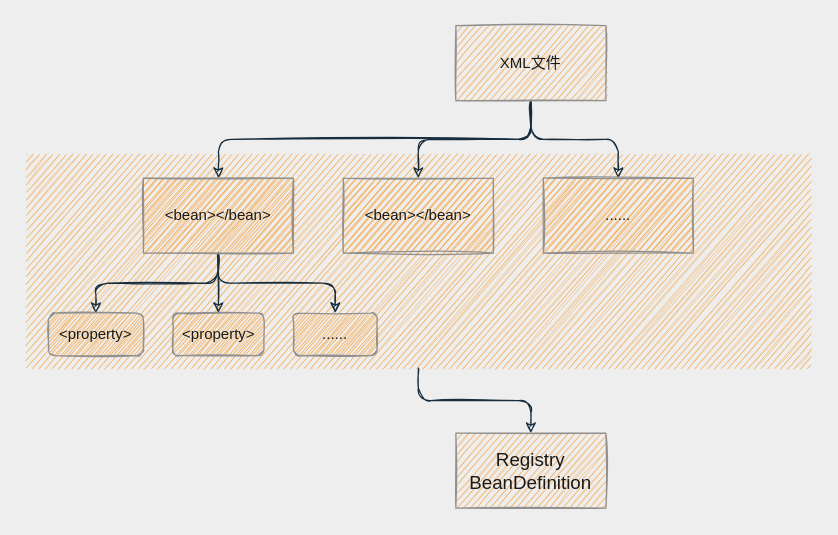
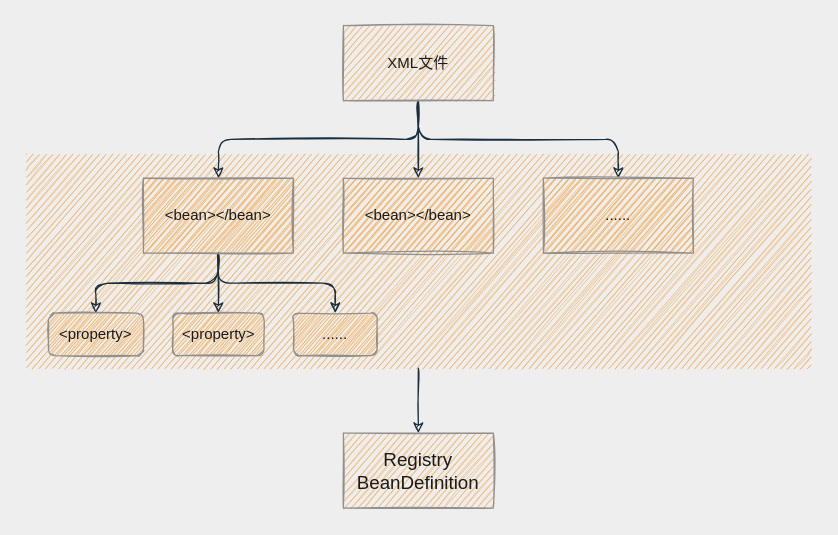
  <mxCell id="0" />
  <mxCell id="1" parent="0" />
  <mxCell id="2" style="edgeStyle=orthogonalEdgeStyle;sketch=1;orthogonalLoop=1;jettySize=auto;html=1;exitX=0.5;exitY=1;exitDx=0;exitDy=0;fontColor=#1A1A1A;strokeColor=#182E3E;" edge="1" parent="1" source="3" target="17"><mxGeometry relative="1" as="geometry" /></mxCell>
  <mxCell id="3" value="" style="rounded=0;whiteSpace=wrap;html=1;sketch=1;fontColor=#1A1A1A;strokeColor=none;fillColor=#F5AB50;" vertex="1" parent="1"><mxGeometry x="20.5" y="123" width="627" height="171" as="geometry" /></mxCell>
  <mxCell id="4" style="edgeStyle=orthogonalEdgeStyle;sketch=1;orthogonalLoop=1;jettySize=auto;html=1;exitX=0.5;exitY=1;exitDx=0;exitDy=0;fontColor=#1A1A1A;strokeColor=#182E3E;" edge="1" parent="1" source="7" target="12"><mxGeometry relative="1" as="geometry" /></mxCell>
  <mxCell id="5" style="edgeStyle=orthogonalEdgeStyle;sketch=1;orthogonalLoop=1;jettySize=auto;html=1;exitX=0.5;exitY=1;exitDx=0;exitDy=0;entryX=0.5;entryY=0;entryDx=0;entryDy=0;fontColor=#1A1A1A;strokeColor=#182E3E;" edge="1" parent="1" source="7" target="13"><mxGeometry relative="1" as="geometry" /></mxCell>
  <mxCell id="6" style="edgeStyle=orthogonalEdgeStyle;sketch=1;orthogonalLoop=1;jettySize=auto;html=1;exitX=0.5;exitY=1;exitDx=0;exitDy=0;fontColor=#1A1A1A;strokeColor=#182E3E;" edge="1" parent="1" source="7" target="11"><mxGeometry relative="1" as="geometry" /></mxCell>
- <mxCell id="7" value="XML文件" style="rounded=0;whiteSpace=wrap;html=1;sketch=1;fillColor=#F5AB50;strokeColor=#909090;fontColor=#1A1A1A;" vertex="1" parent="1"><mxGeometry x="364" y="20" width="120" height="60" as="geometry" /></mxCell>
+ <mxCell id="7" value="XML文件" style="rounded=0;whiteSpace=wrap;html=1;sketch=1;fillColor=#F5AB50;strokeColor=#909090;fontColor=#1A1A1A;" vertex="1" parent="1"><mxGeometry x="274" y="20" width="120" height="60" as="geometry" /></mxCell>
  <mxCell id="8" style="rounded=1;sketch=1;orthogonalLoop=1;jettySize=auto;html=1;exitX=0.5;exitY=1;exitDx=0;exitDy=0;entryX=0.5;entryY=0;entryDx=0;entryDy=0;fontColor=#1A1A1A;strokeColor=#182E3E;edgeStyle=orthogonalEdgeStyle;" edge="1" parent="1" source="11" target="14"><mxGeometry relative="1" as="geometry" /></mxCell>
  <mxCell id="9" style="edgeStyle=orthogonalEdgeStyle;curved=1;rounded=1;sketch=1;orthogonalLoop=1;jettySize=auto;html=1;exitX=0.5;exitY=1;exitDx=0;exitDy=0;entryX=0.5;entryY=0;entryDx=0;entryDy=0;fontColor=#1A1A1A;strokeColor=#182E3E;" edge="1" parent="1" source="11" target="15"><mxGeometry relative="1" as="geometry" /></mxCell>
  <mxCell id="10" style="edgeStyle=orthogonalEdgeStyle;rounded=1;sketch=1;orthogonalLoop=1;jettySize=auto;html=1;exitX=0.5;exitY=1;exitDx=0;exitDy=0;entryX=0.5;entryY=0;entryDx=0;entryDy=0;fontColor=#1A1A1A;strokeColor=#182E3E;" edge="1" parent="1" source="11" target="16"><mxGeometry relative="1" as="geometry" /></mxCell>
  <mxCell id="11" value="&amp;lt;bean&amp;gt;&amp;lt;/bean&amp;gt;" style="rounded=0;whiteSpace=wrap;html=1;sketch=1;fontColor=#1A1A1A;strokeColor=#909090;fillColor=#F5AB50;" vertex="1" parent="1"><mxGeometry x="114" y="142" width="120" height="60" as="geometry" /></mxCell>
  <mxCell id="12" value="&amp;lt;bean&amp;gt;&amp;lt;/bean&amp;gt;" style="rounded=0;whiteSpace=wrap;html=1;sketch=1;fontColor=#1A1A1A;strokeColor=#909090;fillColor=#F5AB50;" vertex="1" parent="1"><mxGeometry x="274" y="142" width="120" height="60" as="geometry" /></mxCell>
  <mxCell id="13" value="......" style="rounded=0;whiteSpace=wrap;html=1;sketch=1;fontColor=#1A1A1A;strokeColor=#909090;fillColor=#F5AB50;" vertex="1" parent="1"><mxGeometry x="434" y="142" width="120" height="60" as="geometry" /></mxCell>
  <mxCell id="14" value="&amp;lt;property&amp;gt;" style="rounded=1;whiteSpace=wrap;html=1;sketch=1;fontColor=#1A1A1A;strokeColor=#909090;fillColor=#F5AB50;" vertex="1" parent="1"><mxGeometry x="38" y="250" width="76" height="34" as="geometry" /></mxCell>
  <mxCell id="15" value="&amp;lt;property&amp;gt;" style="rounded=1;whiteSpace=wrap;html=1;sketch=1;fontColor=#1A1A1A;strokeColor=#909090;fillColor=#F5AB50;" vertex="1" parent="1"><mxGeometry x="137.5" y="250" width="73" height="34" as="geometry" /></mxCell>
  <mxCell id="16" value="......" style="rounded=1;whiteSpace=wrap;html=1;sketch=1;fontColor=#1A1A1A;strokeColor=#909090;fillColor=#F5AB50;" vertex="1" parent="1"><mxGeometry x="234" y="250" width="67" height="34" as="geometry" /></mxCell>
- <mxCell id="17" value="&lt;font style=&quot;font-size: 15px&quot;&gt;Registry&lt;br&gt;BeanDefinition&lt;/font&gt;" style="rounded=0;whiteSpace=wrap;html=1;sketch=1;fillColor=#F5AB50;strokeColor=#909090;fontColor=#1A1A1A;" vertex="1" parent="1"><mxGeometry x="364" y="346" width="120" height="60" as="geometry" /></mxCell>
+ <mxCell id="17" value="&lt;font style=&quot;font-size: 15px&quot;&gt;Registry&lt;br&gt;BeanDefinition&lt;/font&gt;" style="rounded=0;whiteSpace=wrap;html=1;sketch=1;fillColor=#F5AB50;strokeColor=#909090;fontColor=#1A1A1A;" vertex="1" parent="1"><mxGeometry x="274" y="346" width="120" height="60" as="geometry" /></mxCell>
